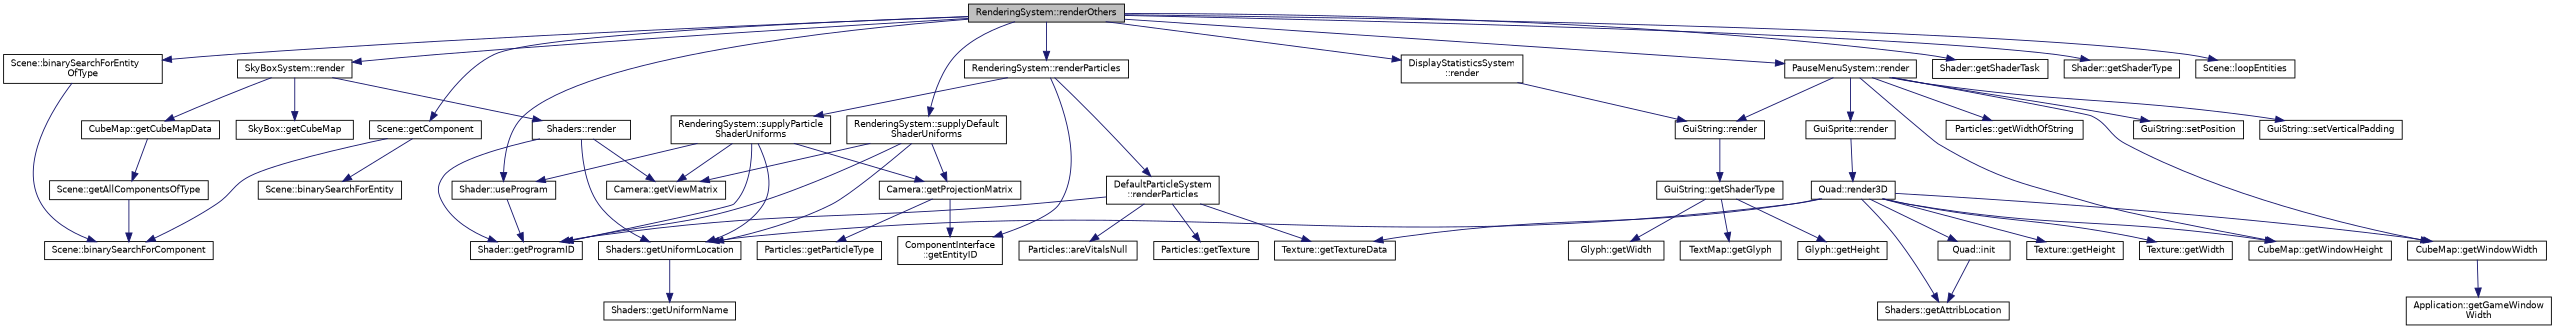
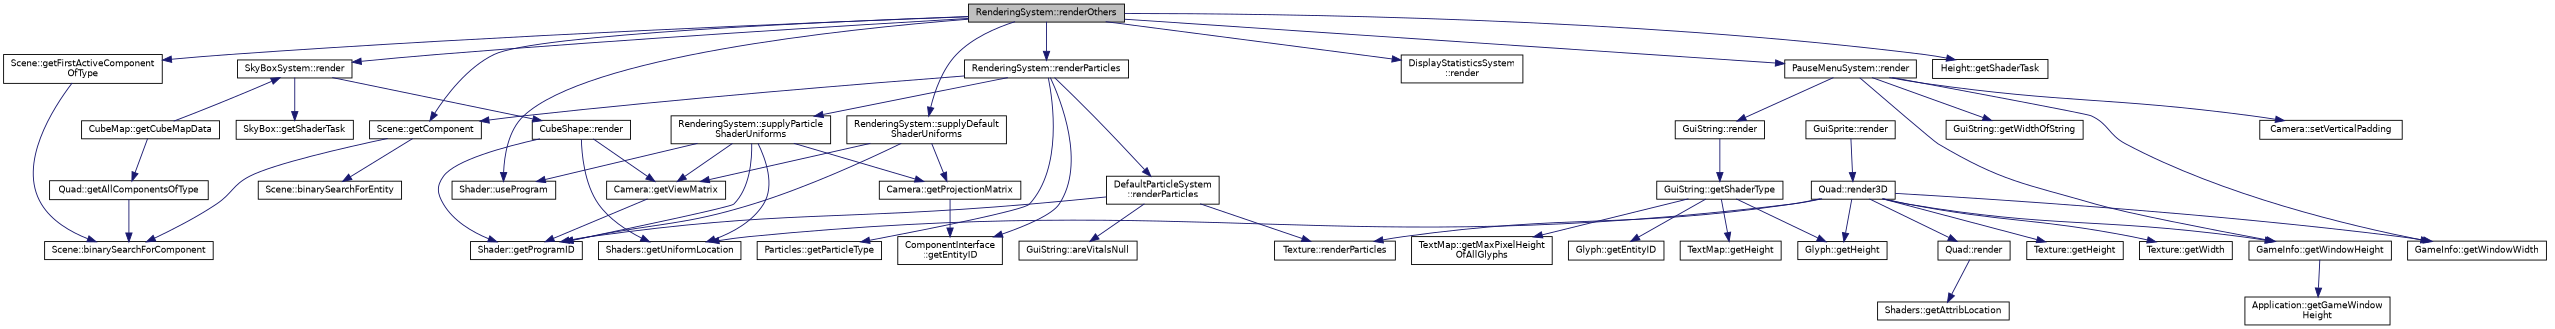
  digraph {
    rankdir=TB
    node [color=black fillcolor=white fontname=Helvetica fontsize=10 shape=record style=filled]
    edge [color=midnightblue fontname=Helvetica fontsize=10 labelfontname=Helvetica labelfontsize=10 style=solid]
    n1 [fillcolor=grey75 fontcolor=black height=0.2 label="RenderingSystem::renderOthers" width=0.4]
    n2 [height=0.2 label="Scene::getComponent" width=0.4]
-   n3 [height=0.2 label="Scene::binarySearchForEntity\lOfType" width=0.4]
-   n4 [height=0.2 label="Shader::getShaderTask" width=0.4]
-   n5 [height=0.2 label="Shader::getShaderType" width=0.4]
-   n6 [height=0.2 label="Scene::loopEntities" width=0.4]
+   n3 [height=0.2 label="Scene::getFirstActiveComponent\lOfType" width=0.4]
+   n4 [height=0.2 label="Height::getShaderTask" width=0.4]
    n7 [height=0.2 label="SkyBoxSystem::render" width=0.4]
    n8 [height=0.2 label="DisplayStatisticsSystem\l::render" width=0.4]
    n9 [height=0.2 label="PauseMenuSystem::render" width=0.4]
    n10 [height=0.2 label="RenderingSystem::renderParticles" width=0.4]
    n11 [height=0.2 label="Shader::useProgram" width=0.4]
    n12 [height=0.2 label="RenderingSystem::supplyDefault\lShaderUniforms" width=0.4]
-   n13 [height=0.2 label="Scene::getAllComponentsOfType" width=0.4]
+   n13 [height=0.2 label="Quad::getAllComponentsOfType" width=0.4]
    n14 [height=0.2 label="Scene::binarySearchForComponent" width=0.4]
    n15 [height=0.2 label="Scene::binarySearchForEntity" width=0.4]
    n16 [height=0.2 label="ComponentInterface\l::getEntityID" width=0.4]
-   n17 [height=0.2 label="SkyBox::getCubeMap" width=0.4]
+   n17 [height=0.2 label="SkyBox::getShaderTask" width=0.4]
    n18 [height=0.2 label="CubeMap::getCubeMapData" width=0.4]
-   n19 [height=0.2 label="Shaders::render" width=0.4]
+   n19 [height=0.2 label="CubeShape::render" width=0.4]
    n20 [height=0.2 label="GuiString::render" width=0.4]
-   n21 [height=0.2 label="Particles::getWidthOfString" width=0.4]
-   n22 [height=0.2 label="CubeMap::getWindowHeight" width=0.4]
-   n23 [height=0.2 label="CubeMap::getWindowWidth" width=0.4]
+   n21 [height=0.2 label="GuiString::getWidthOfString" width=0.4]
+   n22 [height=0.2 label="GameInfo::getWindowHeight" width=0.4]
+   n23 [height=0.2 label="GameInfo::getWindowWidth" width=0.4]
    n24 [height=0.2 label="GuiSprite::render" width=0.4]
-   n25 [height=0.2 label="GuiString::setPosition" width=0.4]
-   n26 [height=0.2 label="GuiString::setVerticalPadding" width=0.4]
+   n26 [height=0.2 label="Camera::setVerticalPadding" width=0.4]
    n27 [height=0.2 label="Particles::getParticleType" width=0.4]
    n28 [height=0.2 label="DefaultParticleSystem\l::renderParticles" width=0.4]
    n29 [height=0.2 label="RenderingSystem::supplyParticle\lShaderUniforms" width=0.4]
    n30 [height=0.2 label="Shader::getProgramID" width=0.4]
    n31 [height=0.2 label="Shaders::getUniformLocation" width=0.4]
    n32 [height=0.2 label="Camera::getViewMatrix" width=0.4]
    n33 [height=0.2 label="Camera::getProjectionMatrix" width=0.4]
-   n34 [height=0.2 label="Shaders::getUniformName" width=0.4]
    n35 [height=0.2 label="GuiString::getShaderType" width=0.4]
-   n36 [height=0.2 label="TextMap::getGlyph" width=0.4]
+   n36 [height=0.2 label="TextMap::getHeight" width=0.4]
    n37 [height=0.2 label="Glyph::getHeight" width=0.4]
-   n39 [height=0.2 label="Glyph::getWidth" width=0.4]
-   n41 [height=0.2 label="Application::getGameWindow\lWidth" width=0.4]
+   n38 [height=0.2 label="TextMap::getMaxPixelHeight\lOfAllGlyphs" width=0.4]
+   n39 [height=0.2 label="Glyph::getEntityID" width=0.4]
+   n40 [height=0.2 label="Application::getGameWindow\lHeight" width=0.4]
    n42 [height=0.2 label="Quad::render3D" width=0.4]
    n43 [height=0.2 label="Shaders::getAttribLocation" width=0.4]
    n44 [height=0.2 label="Texture::getHeight" width=0.4]
-   n45 [height=0.2 label="Texture::getTextureData" width=0.4]
+   n45 [height=0.2 label="Texture::renderParticles" width=0.4]
    n46 [height=0.2 label="Texture::getWidth" width=0.4]
-   n47 [height=0.2 label="Quad::init" width=0.4]
-   n48 [height=0.2 label="Particles::areVitalsNull" width=0.4]
-   n49 [height=0.2 label="Particles::getTexture" width=0.4]
+   n47 [height=0.2 label="Quad::render" width=0.4]
+   n48 [height=0.2 label="GuiString::areVitalsNull" width=0.4]
    n1 -> n2
    n1 -> n3
    n1 -> n4
-   n1 -> n5
-   n1 -> n6
    n1 -> n7
    n1 -> n8
    n1 -> n9
    n1 -> n10
    n1 -> n11
    n1 -> n12
    n2 -> n14
    n2 -> n15
    n3 -> n14
    n7 -> n17
-   n7 -> n18
+   n18 -> n7
    n7 -> n19
-   n8 -> n20
    n9 -> n20
    n9 -> n21
    n9 -> n22
    n9 -> n23
-   n9 -> n24
-   n9 -> n25
    n9 -> n26
+   n10 -> n2
    n10 -> n16
-   n33 -> n27
+   n10 -> n27
    n10 -> n28
    n10 -> n29
-   n11 -> n30
+   n32 -> n30
    n12 -> n30
-   n12 -> n31
    n12 -> n32
    n12 -> n33
    n13 -> n14
    n18 -> n13
    n19 -> n30
    n19 -> n31
    n19 -> n32
    n20 -> n35
-   n23 -> n41
+   n22 -> n40
    n24 -> n42
    n28 -> n30
    n28 -> n45
    n28 -> n48
-   n28 -> n49
    n29 -> n11
    n29 -> n30
    n29 -> n31
    n29 -> n32
    n29 -> n33
-   n31 -> n34
    n33 -> n16
    n35 -> n36
    n35 -> n37
+   n35 -> n38
    n35 -> n39
    n42 -> n22
    n42 -> n23
    n42 -> n31
-   n42 -> n43
+   n42 -> n37
    n42 -> n44
    n42 -> n45
    n42 -> n46
    n42 -> n47
    n47 -> n43
  }
